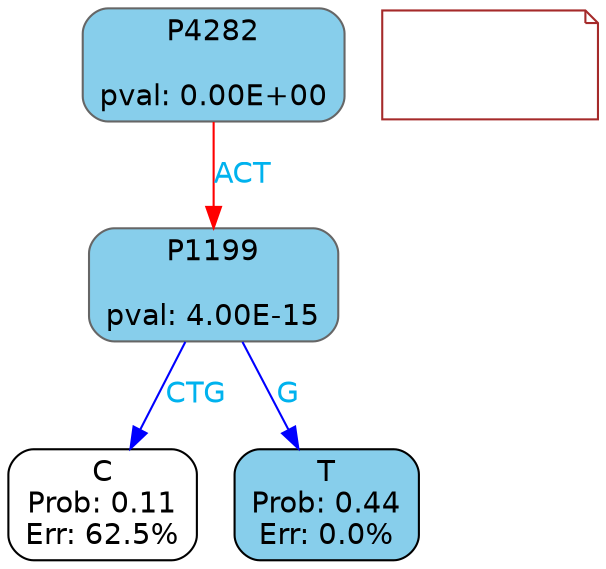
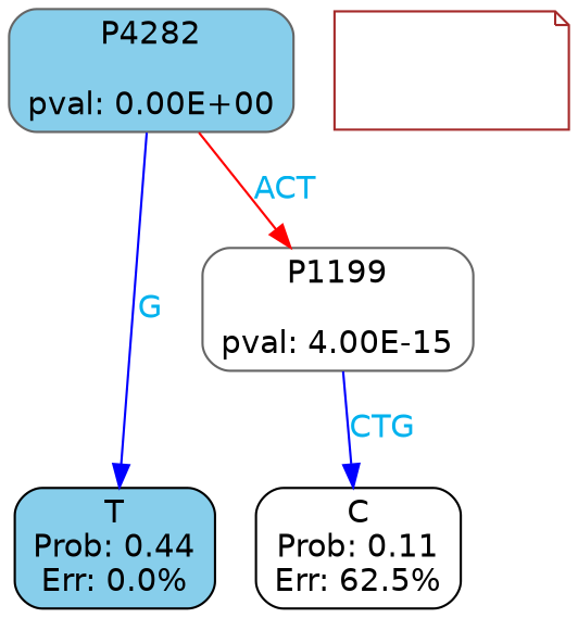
  digraph {
    ranksep=equally
    splines=polylines
    node [color=black fillcolor=white fontname=helvetica shape=box style="filled, rounded"]
    edge [color=blue fontcolor=deepskyblue2 fontname=helvetica]
    n1 [label="C\nProb: 0.11\nErr: 62.5%"]
    n2 [fillcolor=skyblue label="T\nProb: 0.44\nErr: 0.0%"]
    n3 [align=left color=brown fontcolor=white fontsize=10 label="Response : P4206\nClasses: A|C|G|T\nIn ACC: 0.93\nOut ACC: 0.89\n" shape=note style=filled]
    n4 [color=gray40 fillcolor=skyblue label="P4282\n\npval: 0.00E+00"]
-   n5 [color=gray40 fillcolor=skyblue label="P1199\n\npval: 4.00E-15"]
+   n5 [color=gray40 label="P1199\n\npval: 4.00E-15"]
    subgraph sub_1 {
      rank=same
      n1
      n2
    }
    subgraph sub_2 {
      rank=same
      n3
      n4
    }
-   n5 -> n2 [label=G]
+   n4 -> n2 [label=G]
    n4 -> n5 [color=red label=ACT]
    n5 -> n1 [label=CTG]
  }
